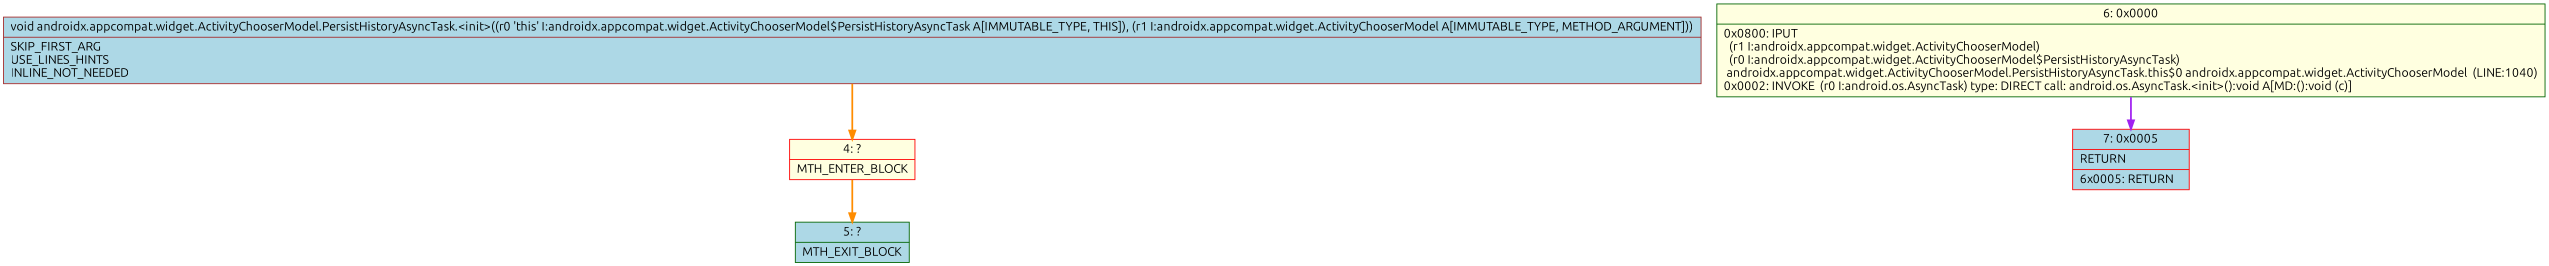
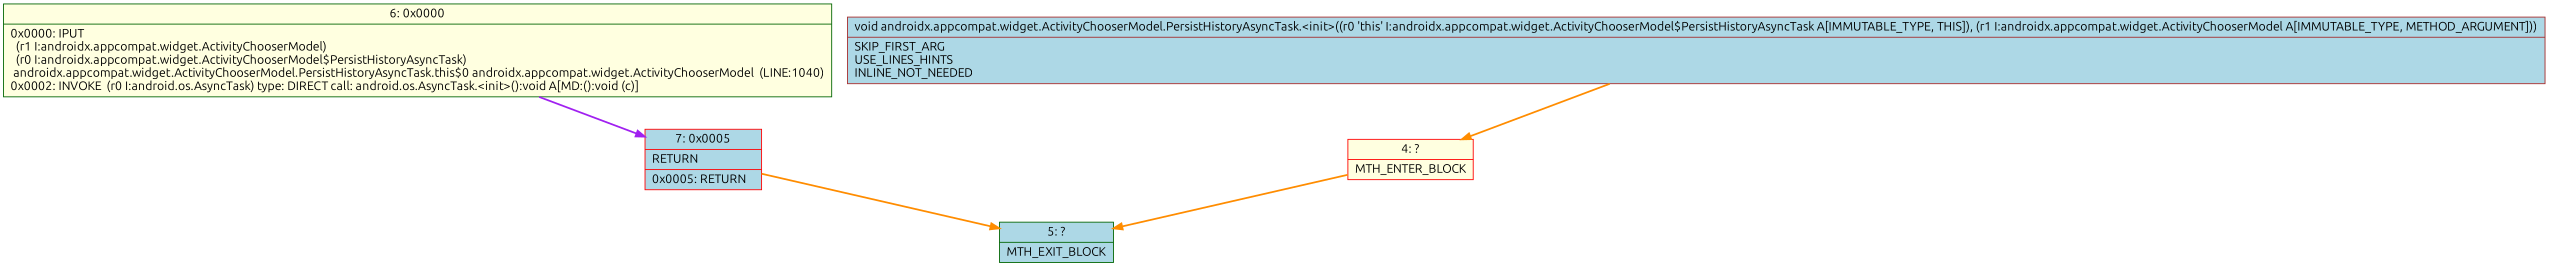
  digraph {
    fontname=Ubuntu
    node [color=red fillcolor=lightblue fontname=Ubuntu shape=record style=filled]
    edge [color=darkorange fontname=Ubuntu style=bold]
    n1 [fillcolor=lightyellow label="{4\:\ ?|MTH_ENTER_BLOCK\l}"]
    n2 [color=darkgreen label="{5\:\ ?|MTH_EXIT_BLOCK\l}"]
-   n3 [color=darkgreen fillcolor=lightyellow label="{6\:\ 0x0000|0x0800: IPUT  \l  (r1 I:androidx.appcompat.widget.ActivityChooserModel)\l  (r0 I:androidx.appcompat.widget.ActivityChooserModel$PersistHistoryAsyncTask)\l androidx.appcompat.widget.ActivityChooserModel.PersistHistoryAsyncTask.this$0 androidx.appcompat.widget.ActivityChooserModel  (LINE:1040)\l0x0002: INVOKE  (r0 I:android.os.AsyncTask) type: DIRECT call: android.os.AsyncTask.\<init\>():void A[MD:():void (c)]\l}"]
-   n4 [label="{7\:\ 0x0005|RETURN\l|6x0005: RETURN   \l}"]
+   n3 [color=darkgreen fillcolor=lightyellow label="{6\:\ 0x0000|0x0000: IPUT  \l  (r1 I:androidx.appcompat.widget.ActivityChooserModel)\l  (r0 I:androidx.appcompat.widget.ActivityChooserModel$PersistHistoryAsyncTask)\l androidx.appcompat.widget.ActivityChooserModel.PersistHistoryAsyncTask.this$0 androidx.appcompat.widget.ActivityChooserModel  (LINE:1040)\l0x0002: INVOKE  (r0 I:android.os.AsyncTask) type: DIRECT call: android.os.AsyncTask.\<init\>():void A[MD:():void (c)]\l}"]
+   n4 [label="{7\:\ 0x0005|RETURN\l|0x0005: RETURN   \l}"]
    n5 [color=brown label="{void androidx.appcompat.widget.ActivityChooserModel.PersistHistoryAsyncTask.\<init\>((r0 'this' I:androidx.appcompat.widget.ActivityChooserModel$PersistHistoryAsyncTask A[IMMUTABLE_TYPE, THIS]), (r1 I:androidx.appcompat.widget.ActivityChooserModel A[IMMUTABLE_TYPE, METHOD_ARGUMENT]))  | SKIP_FIRST_ARG\lUSE_LINES_HINTS\lINLINE_NOT_NEEDED\l}"]
    n1 -> n2
    n3 -> n4 [color=purple]
+   n4 -> n2
    n5 -> n1
  }
